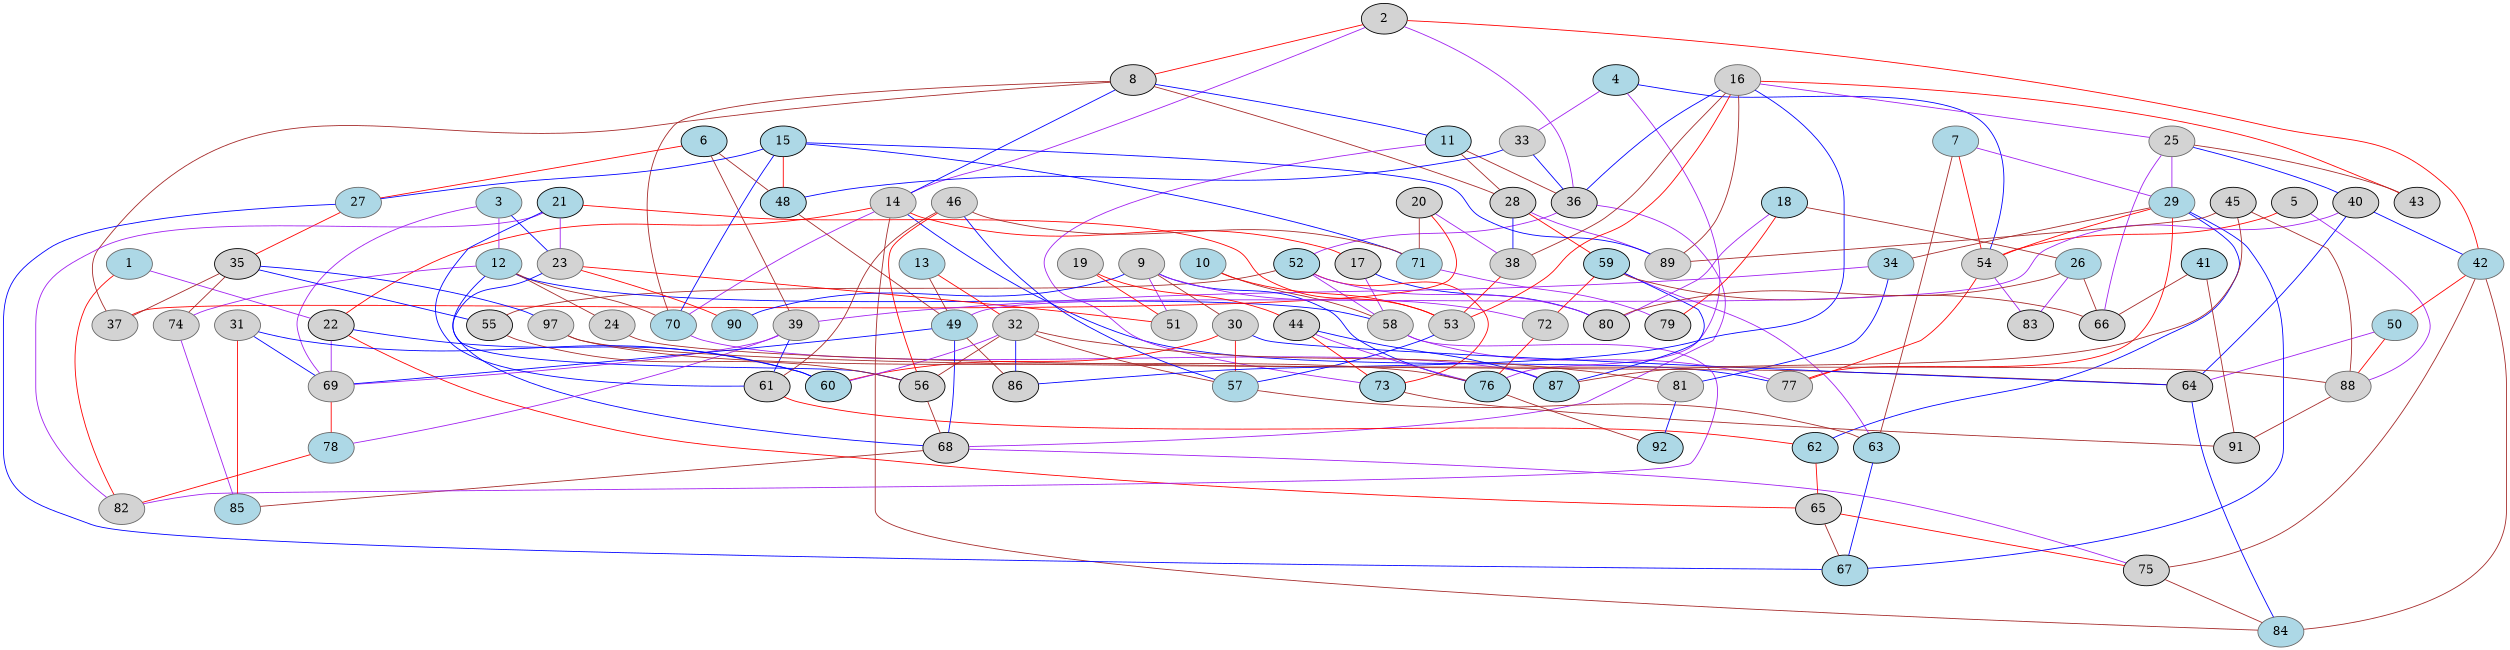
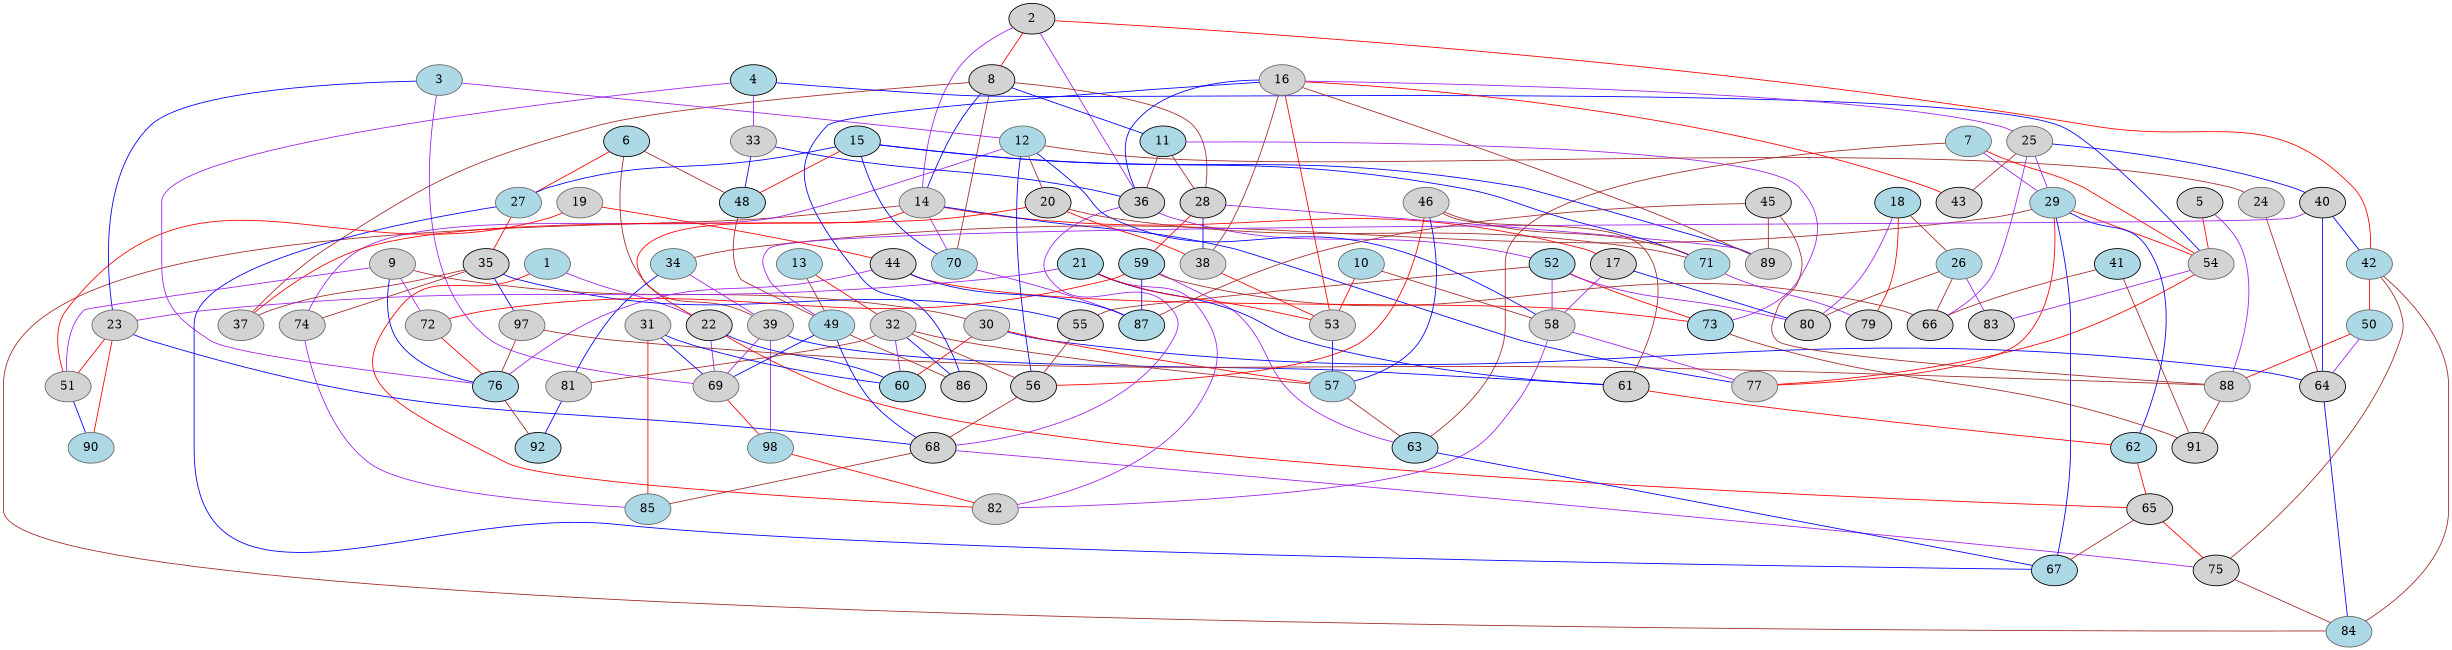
  graph {
    node [color=gray40 fillcolor=lightgrey style=filled]
    edge [color=brown]
    1 [fillcolor=lightblue]
    22 [color=black]
    82
    69
    60 [color=black fillcolor=lightblue]
    65 [color=black]
    2 [color=black]
    8 [color=black]
    14
    36 [color=black]
    42 [fillcolor=lightblue]
    11 [color=black fillcolor=lightblue]
    28 [color=black]
    37
    70 [fillcolor=lightblue]
    17 [color=black]
    77
    84 [fillcolor=lightblue]
    68 [color=black]
    52 [color=black fillcolor=lightblue]
    50 [fillcolor=lightblue]
    75 [color=black]
    3 [fillcolor=lightblue]
    12 [fillcolor=lightblue]
    23
    58
    20 [color=black]
    24
    56 [color=black]
    74
    51
    90 [fillcolor=lightblue]
-   78 [fillcolor=lightblue]
+   78 [fillcolor=lightblue label=98]
    4 [color=black fillcolor=lightblue]
    33
    54
    76 [color=black fillcolor=lightblue]
    48 [color=black fillcolor=lightblue]
    83 [color=black]
    92 [color=black fillcolor=lightblue]
    5 [color=black]
    88
    91 [color=black]
    6 [color=black fillcolor=lightblue]
    27 [fillcolor=lightblue]
    39
    35 [color=black]
    67 [color=black fillcolor=lightblue]
    61 [color=black]
    49 [fillcolor=lightblue]
    7 [fillcolor=lightblue]
    29 [fillcolor=lightblue]
    63 [color=black fillcolor=lightblue]
    34 [fillcolor=lightblue]
    62 [color=black fillcolor=lightblue]
    73 [color=black fillcolor=lightblue]
    89
    38
    59 [color=black fillcolor=lightblue]
    87 [color=black fillcolor=lightblue]
    9
    30
    72
    64 [color=black]
    57 [fillcolor=lightblue]
    10 [fillcolor=lightblue]
    53
    71 [fillcolor=lightblue]
    85 [fillcolor=lightblue]
    13 [fillcolor=lightblue]
    32
    86 [color=black]
    81
    80 [color=black]
    15 [color=black fillcolor=lightblue]
    79 [color=black]
    16
    25
    43 [color=black]
    40 [color=black]
    66 [color=black]
    18 [color=black fillcolor=lightblue]
    26 [fillcolor=lightblue]
    19
    44 [color=black]
    21 [color=black fillcolor=lightblue]
    n87 [label=97]
    55 [color=black]
    31
    41 [color=black fillcolor=lightblue]
    45 [color=black]
    46
    1 -- 22 [color=purple]
    1 -- 82 [color=red]
    22 -- 69 [color=purple]
    22 -- 60 [color=blue]
    22 -- 65 [color=red]
    69 -- 78 [color=red]
    65 -- 75 [color=red]
    65 -- 67
    2 -- 8 [color=red]
    2 -- 14 [color=purple]
    2 -- 36 [color=purple]
    2 -- 42 [color=red]
    8 -- 14 [color=blue]
    8 -- 11 [color=blue]
    8 -- 28
    8 -- 37
    8 -- 70
    14 -- 22 [color=red]
    14 -- 70 [color=purple]
    14 -- 17 [color=red]
    14 -- 77 [color=blue]
    14 -- 84
    36 -- 68 [color=purple]
    36 -- 52 [color=purple]
    42 -- 84
    42 -- 50 [color=red]
    42 -- 75
    11 -- 36
    11 -- 28
    11 -- 73 [color=purple]
    28 -- 89 [color=purple]
    28 -- 38 [color=blue]
    28 -- 59 [color=red]
    70 -- 87 [color=purple]
    17 -- 58 [color=purple]
    17 -- 80 [color=blue]
    68 -- 75 [color=purple]
    68 -- 85
    52 -- 58 [color=purple]
    52 -- 73 [color=red]
    52 -- 80 [color=purple]
    52 -- 55
    50 -- 88 [color=red]
    50 -- 64 [color=purple]
    75 -- 84
    3 -- 69 [color=purple]
    3 -- 12 [color=purple]
    3 -- 23 [color=blue]
    12 -- 58 [color=blue]
-   12 -- 70
+   12 -- 20
    12 -- 24
    12 -- 56 [color=blue]
    12 -- 74 [color=purple]
    23 -- 68 [color=blue]
    23 -- 51 [color=red]
    23 -- 90 [color=red]
    58 -- 82 [color=purple]
    58 -- 77 [color=purple]
    20 -- 37 [color=red]
-   20 -- 38 [color=purple]
+   20 -- 38 [color=red]
    20 -- 71
    24 -- 64
    56 -- 68
    74 -- 85 [color=purple]
-   9 -- 90 [color=blue]
+   51 -- 90 [color=blue]
    78 -- 82 [color=red]
    4 -- 33 [color=purple]
    4 -- 54 [color=blue]
    4 -- 76 [color=purple]
    33 -- 36 [color=blue]
    33 -- 48 [color=blue]
    54 -- 77 [color=red]
    54 -- 83 [color=purple]
    76 -- 92
    48 -- 49
    5 -- 54 [color=red]
    5 -- 88 [color=purple]
    88 -- 91
    6 -- 48
    6 -- 27 [color=red]
    6 -- 39
    27 -- 35 [color=red]
    27 -- 67 [color=blue]
    39 -- 69 [color=purple]
    39 -- 78 [color=purple]
    39 -- 61 [color=blue]
    35 -- 37
    35 -- 74
    35 -- n87 [color=blue]
    35 -- 55 [color=blue]
    61 -- 62 [color=red]
    49 -- 69 [color=blue]
    49 -- 68 [color=blue]
    49 -- 86
    7 -- 54 [color=red]
    7 -- 29 [color=purple]
    7 -- 63
    29 -- 77 [color=red]
    29 -- 54 [color=red]
    29 -- 67 [color=blue]
    29 -- 34
    29 -- 62 [color=blue]
    63 -- 67 [color=blue]
    34 -- 39 [color=purple]
    34 -- 81 [color=blue]
    62 -- 65 [color=red]
    73 -- 91
    38 -- 53 [color=red]
    59 -- 63 [color=purple]
    59 -- 87 [color=blue]
    59 -- 72 [color=red]
    59 -- 66
    9 -- 51 [color=purple]
    9 -- 76 [color=blue]
    9 -- 30
    9 -- 72 [color=purple]
    30 -- 60 [color=red]
    30 -- 64 [color=blue]
    30 -- 57 [color=red]
    72 -- 76 [color=red]
    64 -- 84 [color=blue]
    57 -- 63
    10 -- 58
    10 -- 53 [color=red]
    53 -- 57 [color=blue]
    71 -- 79 [color=purple]
    13 -- 49
    13 -- 32 [color=red]
    32 -- 60 [color=purple]
    32 -- 56
    32 -- 57
    32 -- 86 [color=blue]
    32 -- 81
    81 -- 92 [color=blue]
    15 -- 70 [color=blue]
    15 -- 48 [color=red]
    15 -- 27 [color=blue]
    15 -- 89 [color=blue]
    15 -- 71 [color=blue]
    16 -- 36 [color=blue]
    16 -- 89
    16 -- 38
    16 -- 53 [color=red]
    16 -- 86 [color=blue]
    16 -- 25 [color=purple]
    16 -- 43 [color=red]
    25 -- 29 [color=purple]
    25 -- 43
    25 -- 40 [color=blue]
    25 -- 66 [color=purple]
    40 -- 42 [color=blue]
    40 -- 49 [color=purple]
    40 -- 64 [color=blue]
    18 -- 80 [color=purple]
    18 -- 79 [color=red]
    18 -- 26
    26 -- 83 [color=purple]
    26 -- 80
    26 -- 66
    19 -- 51 [color=red]
    19 -- 44 [color=red]
    44 -- 76 [color=purple]
    44 -- 73 [color=red]
    44 -- 87 [color=blue]
    21 -- 82 [color=purple]
    21 -- 23 [color=purple]
    21 -- 61 [color=blue]
    21 -- 53 [color=red]
    n87 -- 76
    n87 -- 88
    55 -- 56
    31 -- 69 [color=blue]
    31 -- 60 [color=blue]
    31 -- 85 [color=red]
    41 -- 91
    41 -- 66
    45 -- 88
    45 -- 89
    45 -- 87
    46 -- 56 [color=red]
    46 -- 61
    46 -- 57 [color=blue]
    46 -- 71
  }
